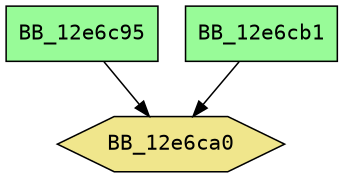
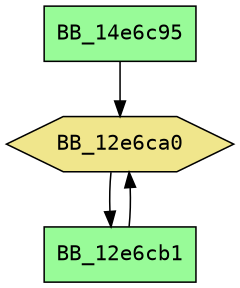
  digraph {
    fontname="DejaVu Sans Mono"
    node [fillcolor=palegreen fontname="DejaVu Sans Mono" shape=box style=filled]
    edge [fontname="DejaVu Sans Mono"]
-   BB_12e6c95
+   BB_12e6c95 [label=BB_14e6c95]
    n2 [fillcolor=khaki label=BB_12e6ca0 shape=hexagon]
    BB_12e6cb1
    BB_12e6c95 -> n2
+   n2 -> BB_12e6cb1
    BB_12e6cb1 -> n2
  }
